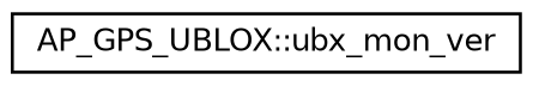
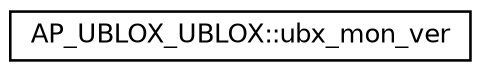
  digraph {
    rankdir=LR
-   n1 [color=black fillcolor=white fontname=Helvetica fontsize=10 height=0.2 label="AP_GPS_UBLOX::ubx_mon_ver" shape=record style=filled width=0.4]
+   n1 [color=black fillcolor=white fontname=Helvetica fontsize=10 height=0.2 label="AP_UBLOX_UBLOX::ubx_mon_ver" shape=record style=filled width=0.4]
  }
